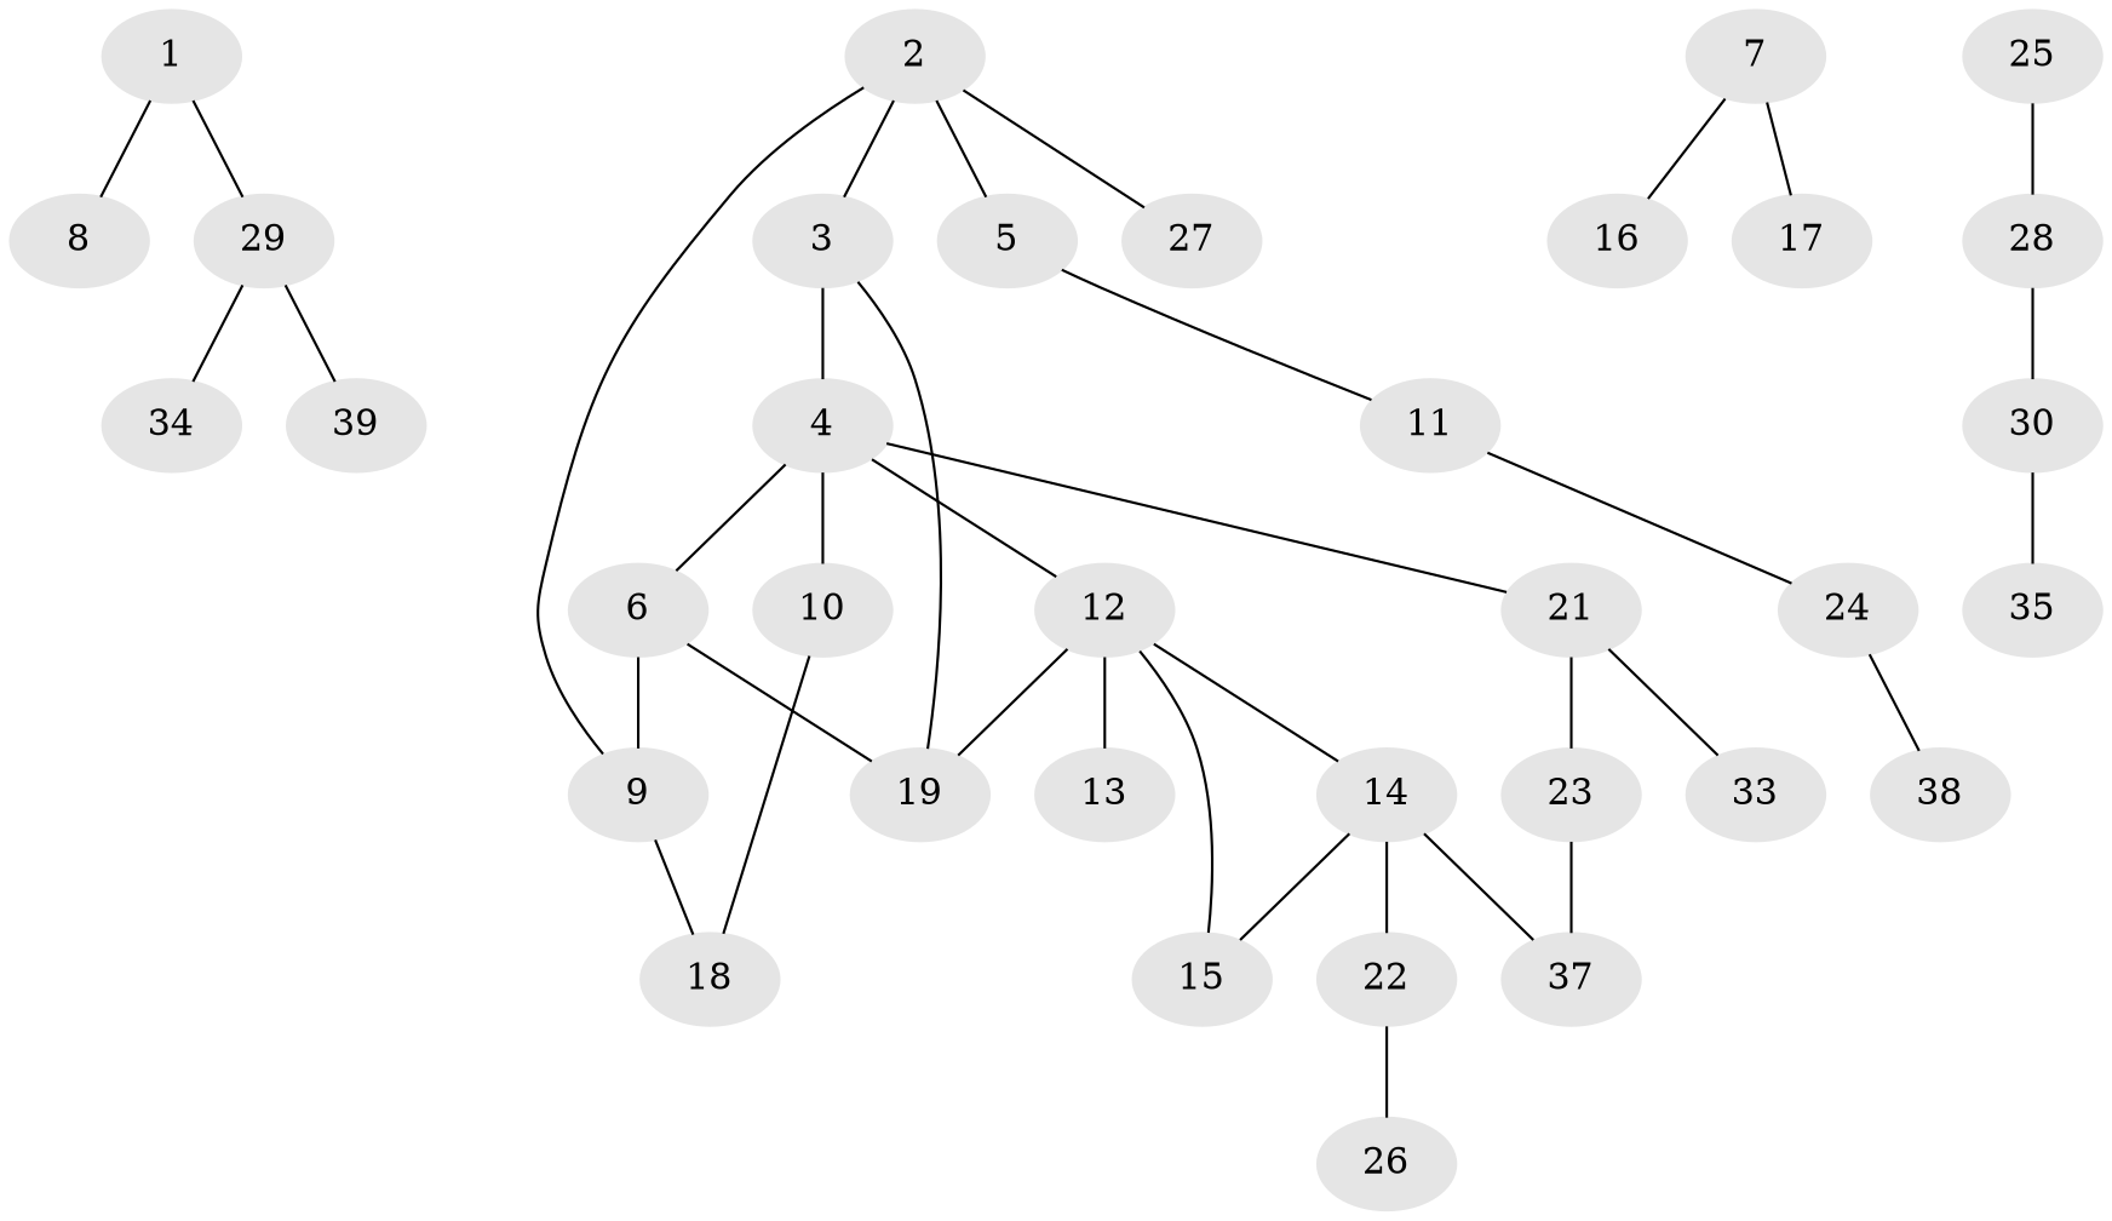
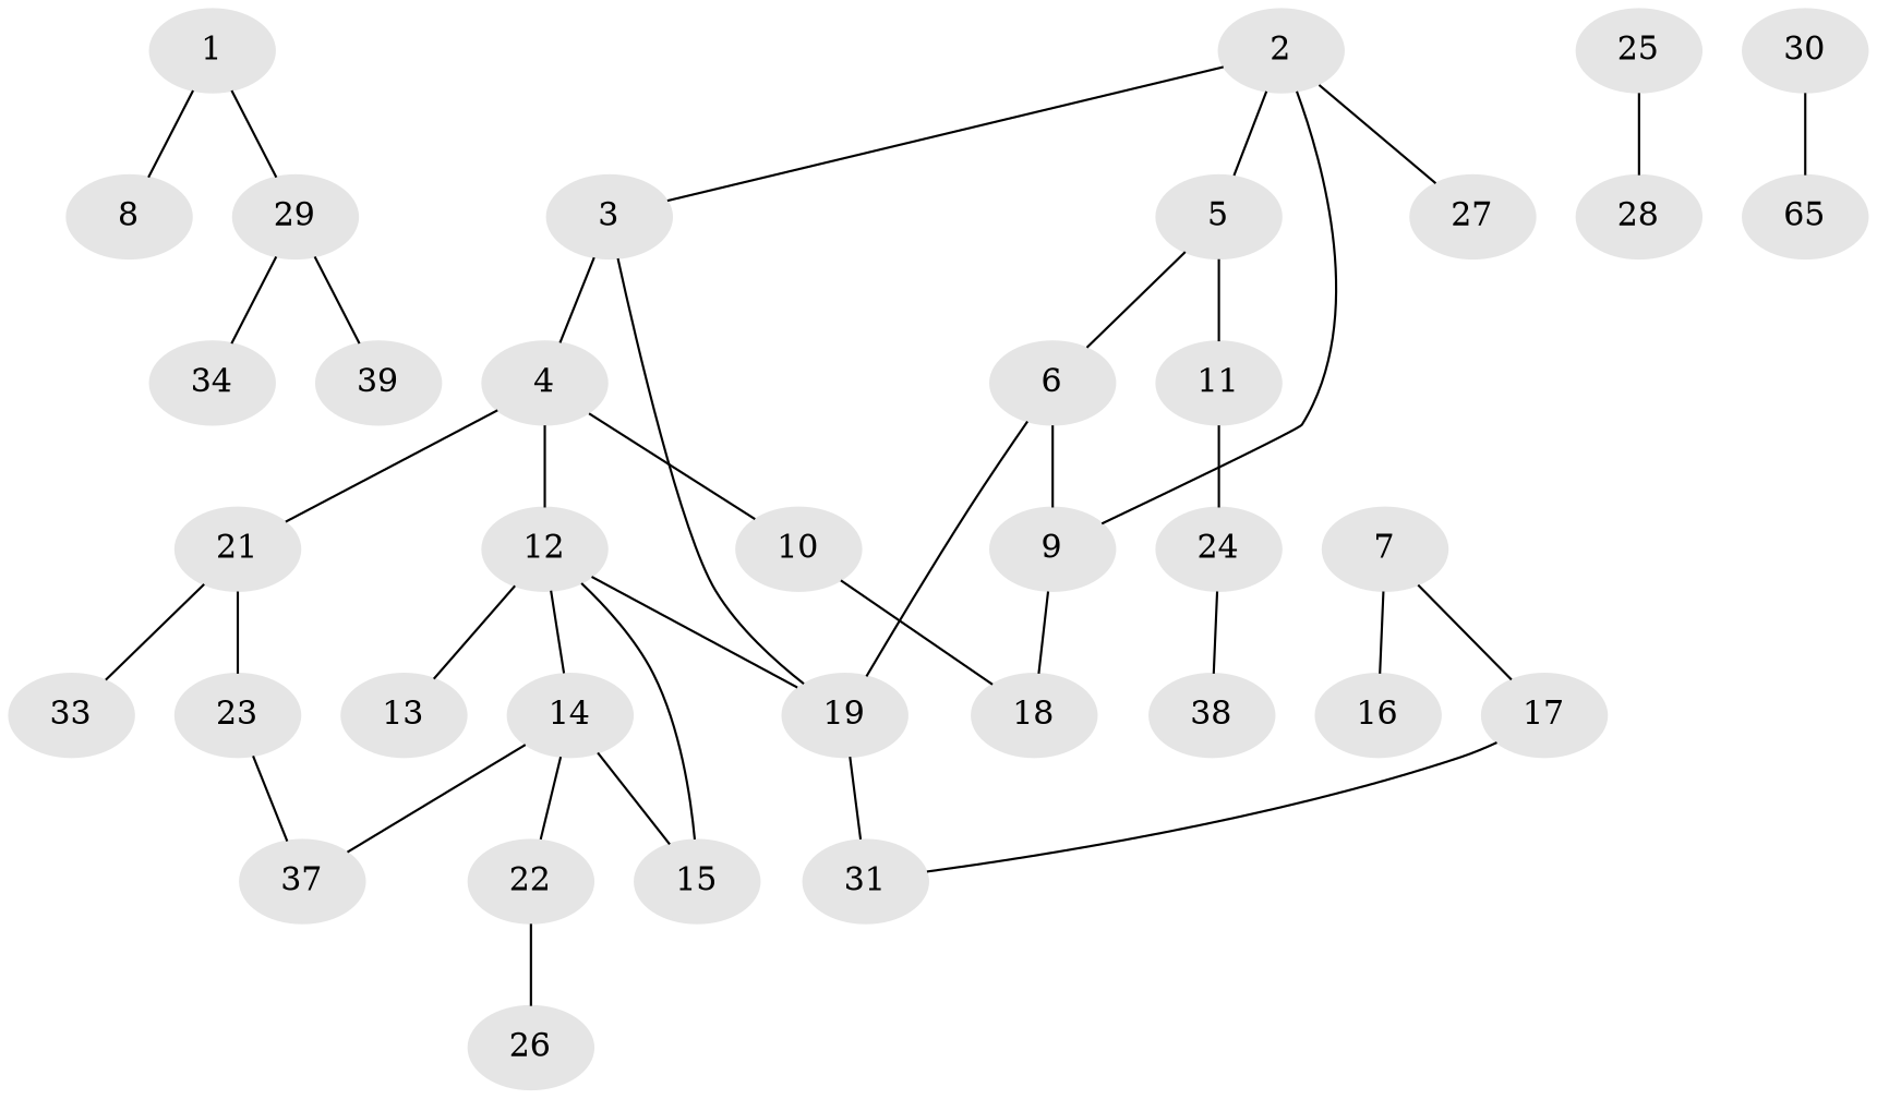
  graph {
    node [color=gray90 style=filled]
    edge [weight=1.0]
    1
    8
    29
    2
    3
    5
    9
    27
    34
    n10 [label=39]
    4
    19
    11
    18
    6
    10
    12
    21
+   31
    13
    14
    15
    23
    33
    24
    7
    16
    17
    38
    22
    37
    25
    28
    26
    30
-   35
+   35 [label=65]
    1 -- 8
    1 -- 29
    29 -- 34
    29 -- n10
    2 -- 3
    2 -- 5
    2 -- 9
    2 -- 27
    3 -- 4 [weight=2.0]
    3 -- 19
    5 -- 11
    9 -- 18
-   4 -- 6
+   5 -- 6
    4 -- 10
    4 -- 12 [weight=3.0]
    4 -- 21
+   19 -- 31
    11 -- 24
    6 -- 9 [weight=3.0]
    6 -- 19
    10 -- 18
    12 -- 19
    12 -- 13
    12 -- 14
    12 -- 15
    21 -- 23
    21 -- 33
    14 -- 15
    14 -- 22
    14 -- 37
    23 -- 37
    24 -- 38
    7 -- 16
    7 -- 17
+   17 -- 31
    22 -- 26
    25 -- 28
-   28 -- 30
    30 -- 35
  }
